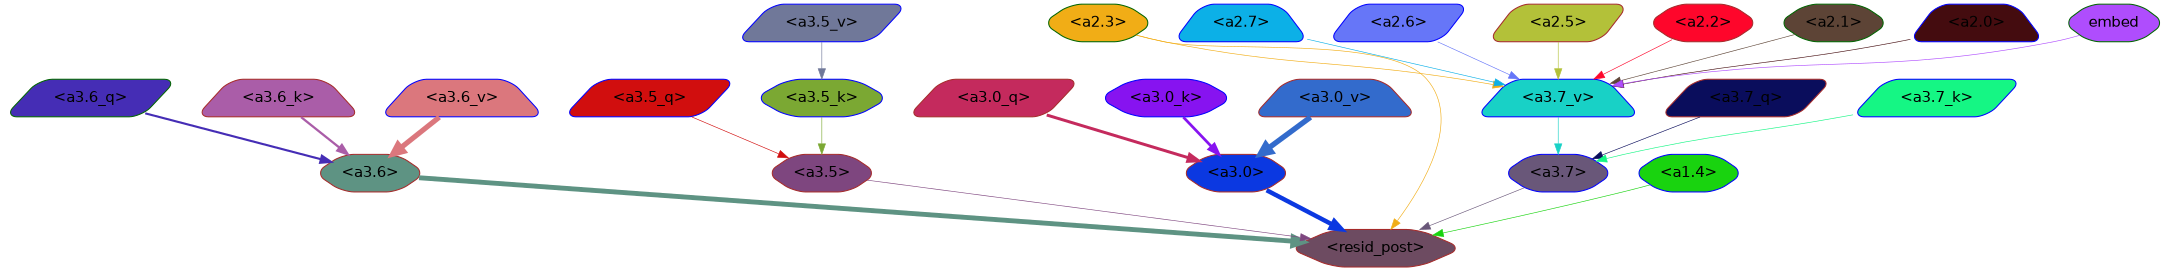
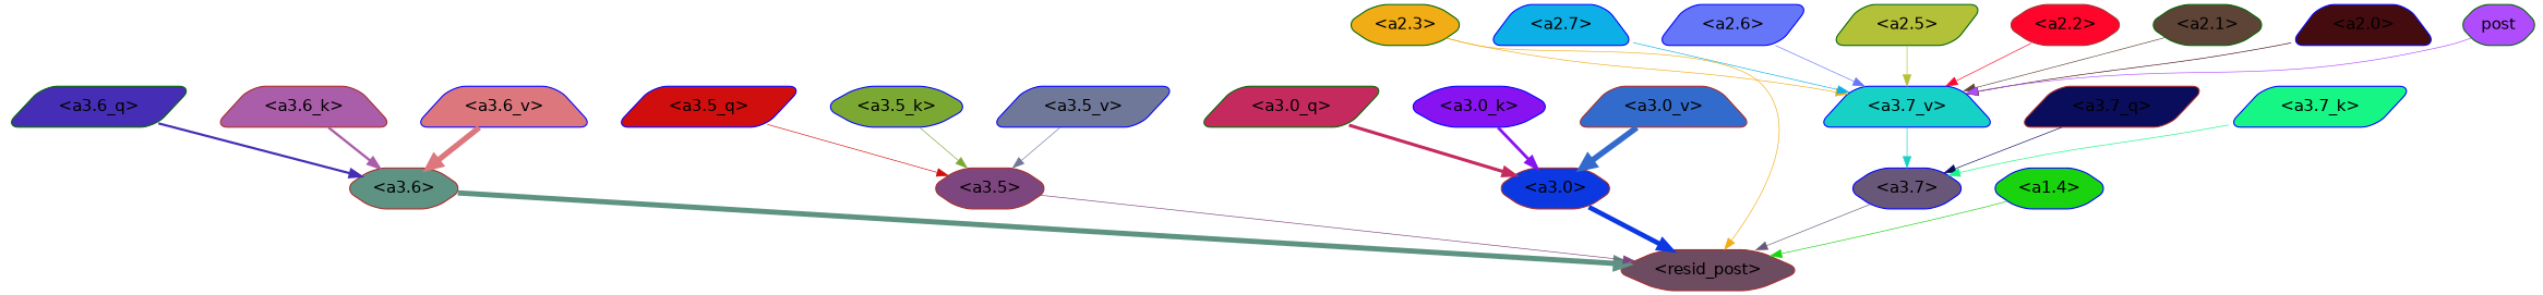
  strict digraph {
    splines=true
    node [color=blue fontname=Helvetica shape=hexagon style="filled, rounded"]
    edge [color="#f1ad16" penwidth=0.6]
    "<a3.7>" [fillcolor="#695779"]
    "<resid_post>" [color=brown fillcolor="#6d4b61"]
    "<a3.6>" [color=brown fillcolor="#5e9383"]
    "<a3.5>" [color=brown fillcolor="#7e467f"]
    "<a3.0>" [color=brown fillcolor="#0b38e1"]
    "<a2.3>" [color=darkgreen fillcolor="#f1ad16"]
    "<a3.7_v>" [fillcolor="#18d1c6" shape=trapezium]
    "<a1.4>" [fillcolor="#19d30f"]
    "<a3.7_q>" [color=brown fillcolor="#0a0d5c" shape=parallelogram]
    "<a3.6_q>" [color=darkgreen fillcolor="#452db5" shape=parallelogram]
    "<a3.5_q>" [fillcolor="#d10e0e" shape=parallelogram]
-   "<a3.0_q>" [color=brown fillcolor="#c42a5d" shape=parallelogram]
+   "<a3.0_q>" [color=darkgreen fillcolor="#c42a5d" shape=parallelogram]
    "<a3.7_k>" [fillcolor="#15f684" shape=parallelogram]
    "<a3.6_k>" [color=brown fillcolor="#aa5da8" shape=trapezium]
    "<a3.5_k>" [fillcolor="#7ba833"]
    "<a3.0_k>" [fillcolor="#8713f0"]
    "<a3.6_v>" [fillcolor="#db777d" shape=trapezium]
    "<a3.5_v>" [fillcolor="#707899" shape=parallelogram]
    "<a3.0_v>" [color=brown fillcolor="#336bcc" shape=trapezium]
    "<a2.7>" [fillcolor="#0cb0e7" shape=trapezium]
    "<a2.6>" [fillcolor="#6676f8" shape=parallelogram]
-   "<a2.5>" [color=brown fillcolor="#b3c139" shape=parallelogram]
+   "<a2.5>" [color=darkgreen fillcolor="#b3c139" shape=parallelogram]
    "<a2.2>" [color=brown fillcolor="#fe062b"]
    "<a2.1>" [color=darkgreen fillcolor="#5d4436"]
    "<a2.0>" [fillcolor="#440c0f" shape=trapezium]
-   embed [color=darkgreen fillcolor="#af4dfd"]
+   embed [color=darkgreen fillcolor="#af4dfd" label=post]
    "<a3.7>" -> "<resid_post>" [color="#695779"]
    "<a3.6>" -> "<resid_post>" [color="#5e9383" penwidth=4.6696330308914185]
    "<a3.5>" -> "<resid_post>" [color="#7e467f"]
    "<a3.0>" -> "<resid_post>" [color="#0b38e1" penwidth=4.282557368278503]
    "<a2.3>" -> "<resid_post>"
    "<a2.3>" -> "<a3.7_v>"
    "<a3.7_v>" -> "<a3.7>" [color="#18d1c6"]
    "<a1.4>" -> "<resid_post>" [color="#19d30f"]
    "<a3.7_q>" -> "<a3.7>" [color="#0a0d5c"]
    "<a3.6_q>" -> "<a3.6>" [color="#452db5" penwidth=2.03758105635643]
    "<a3.5_q>" -> "<a3.5>" [color="#d10e0e"]
    "<a3.0_q>" -> "<a3.0>" [color="#c42a5d" penwidth=2.8638100624084473]
    "<a3.7_k>" -> "<a3.7>" [color="#15f684"]
    "<a3.6_k>" -> "<a3.6>" [color="#aa5da8" penwidth=2.174198240041733]
    "<a3.5_k>" -> "<a3.5>" [color="#7ba833"]
    "<a3.0_k>" -> "<a3.0>" [color="#8713f0" penwidth=2.6274144649505615]
    "<a3.6_v>" -> "<a3.6>" [color="#db777d" penwidth=5.002329230308533]
-   "<a3.5_v>" -> "<a3.5_k>" [color="#707899"]
+   "<a3.5_v>" -> "<a3.5>" [color="#707899"]
    "<a3.0_v>" -> "<a3.0>" [color="#336bcc" penwidth=5.188832879066467]
    "<a2.7>" -> "<a3.7_v>" [color="#0cb0e7"]
    "<a2.6>" -> "<a3.7_v>" [color="#6676f8"]
    "<a2.5>" -> "<a3.7_v>" [color="#b3c139"]
    "<a2.2>" -> "<a3.7_v>" [color="#fe062b"]
    "<a2.1>" -> "<a3.7_v>" [color="#5d4436"]
    "<a2.0>" -> "<a3.7_v>" [color="#440c0f"]
    embed -> "<a3.7_v>" [color="#af4dfd"]
  }
